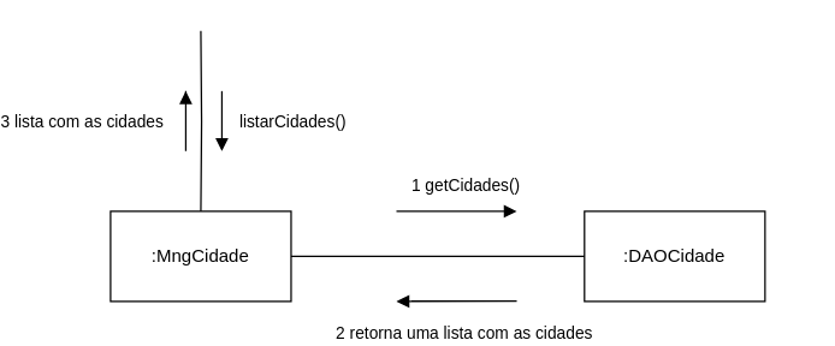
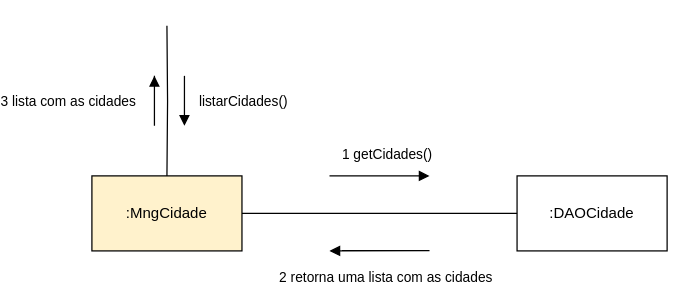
  <mxCell id="0" />
  <mxCell id="1" parent="0" />
- <mxCell id="2" value=":DAOCidade" style="rounded=0;whiteSpace=wrap;html=1;" vertex="1" parent="1"><mxGeometry x="335" y="140" width="120" height="60" as="geometry" /></mxCell>
+ <mxCell id="2" value=":DAOCidade" style="rounded=0;whiteSpace=wrap;html=1;" vertex="1" parent="1"><mxGeometry x="360" y="140" width="120" height="60" as="geometry" /></mxCell>
  <mxCell id="3" style="edgeStyle=orthogonalEdgeStyle;shape=connector;rounded=0;orthogonalLoop=1;jettySize=auto;html=1;strokeColor=default;align=center;verticalAlign=middle;fontFamily=Helvetica;fontSize=11;fontColor=default;labelBackgroundColor=default;endArrow=none;" edge="1" parent="1" source="6" target="2"><mxGeometry relative="1" as="geometry" /></mxCell>
  <mxCell id="4" value="" style="group" vertex="1" connectable="0" parent="1"><mxGeometry x="20" y="20" width="120" height="180" as="geometry" /></mxCell>
  <mxCell id="5" style="edgeStyle=orthogonalEdgeStyle;shape=connector;rounded=0;orthogonalLoop=1;jettySize=auto;html=1;strokeColor=default;align=center;verticalAlign=middle;fontFamily=Helvetica;fontSize=11;fontColor=default;labelBackgroundColor=default;endArrow=none;" edge="1" parent="4" target="6"><mxGeometry relative="1" as="geometry"><mxPoint x="60" as="sourcePoint" /><Array as="points" /></mxGeometry></mxCell>
- <mxCell id="6" value="&lt;div&gt;:MngCidade&lt;br&gt;&lt;/div&gt;" style="rounded=0;whiteSpace=wrap;html=1;" vertex="1" parent="4"><mxGeometry y="120" width="120" height="60" as="geometry" /></mxCell>
+ <mxCell id="6" value="&lt;div&gt;:MngCidade&lt;br&gt;&lt;/div&gt;" style="rounded=0;whiteSpace=wrap;html=1;fillColor=#fff2cc;" vertex="1" parent="4"><mxGeometry y="120" width="120" height="60" as="geometry" /></mxCell>
  <mxCell id="7" value="" style="endArrow=block;html=1;rounded=0;strokeColor=default;align=center;verticalAlign=middle;fontFamily=Helvetica;fontSize=11;fontColor=default;labelBackgroundColor=default;" edge="1" parent="4"><mxGeometry width="50" height="50" relative="1" as="geometry"><mxPoint x="74" y="40" as="sourcePoint" /><mxPoint x="74" y="80" as="targetPoint" /></mxGeometry></mxCell>
  <mxCell id="8" value="listarCidades()" style="edgeLabel;html=1;align=center;verticalAlign=middle;resizable=0;points=[];fontFamily=Helvetica;fontSize=11;fontColor=default;labelBackgroundColor=default;" vertex="1" connectable="0" parent="7"><mxGeometry x="-0.279" y="-1" relative="1" as="geometry"><mxPoint x="47" y="6" as="offset" /></mxGeometry></mxCell>
  <mxCell id="9" value="" style="endArrow=block;html=1;rounded=0;strokeColor=default;align=center;verticalAlign=middle;fontFamily=Helvetica;fontSize=11;fontColor=default;labelBackgroundColor=default;" edge="1" parent="4"><mxGeometry width="50" height="50" relative="1" as="geometry"><mxPoint x="50" y="40" as="sourcePoint" /><mxPoint x="50" y="40" as="targetPoint" /><Array as="points"><mxPoint x="50" y="80" /></Array></mxGeometry></mxCell>
  <mxCell id="10" value="&lt;div align=&quot;justify&quot;&gt;3 lista com as cidades&lt;/div&gt;" style="edgeLabel;html=1;align=center;verticalAlign=middle;resizable=0;points=[];fontFamily=Helvetica;fontSize=11;fontColor=default;labelBackgroundColor=default;" vertex="1" connectable="0" parent="9"><mxGeometry x="-0.279" y="-1" relative="1" as="geometry"><mxPoint x="-69" y="-9" as="offset" /></mxGeometry></mxCell>
  <mxCell id="11" value="" style="endArrow=block;html=1;rounded=0;strokeColor=default;align=center;verticalAlign=middle;fontFamily=Helvetica;fontSize=11;fontColor=default;labelBackgroundColor=default;" edge="1" parent="1"><mxGeometry width="50" height="50" relative="1" as="geometry"><mxPoint x="210" y="140" as="sourcePoint" /><mxPoint x="290" y="140" as="targetPoint" /></mxGeometry></mxCell>
  <mxCell id="12" value="1 getCidades()" style="edgeLabel;html=1;align=center;verticalAlign=middle;resizable=0;points=[];fontFamily=Helvetica;fontSize=11;fontColor=default;labelBackgroundColor=default;rotation=0;" vertex="1" connectable="0" parent="11"><mxGeometry x="-0.279" y="-1" relative="1" as="geometry"><mxPoint x="16" y="-19" as="offset" /></mxGeometry></mxCell>
  <mxCell id="13" value="" style="endArrow=block;html=1;rounded=0;strokeColor=default;align=center;verticalAlign=middle;fontFamily=Helvetica;fontSize=11;fontColor=default;labelBackgroundColor=default;" edge="1" parent="1"><mxGeometry width="50" height="50" relative="1" as="geometry"><mxPoint x="220" y="199.67" as="sourcePoint" /><mxPoint x="210" y="200" as="targetPoint" /><Array as="points"><mxPoint x="290" y="199.67" /></Array></mxGeometry></mxCell>
  <mxCell id="14" value="&lt;div&gt;2 retorna uma lista com as cidades&lt;/div&gt;" style="edgeLabel;html=1;align=center;verticalAlign=middle;resizable=0;points=[];fontFamily=Helvetica;fontSize=11;fontColor=default;labelBackgroundColor=default;rotation=0;" vertex="1" connectable="0" parent="13"><mxGeometry x="-0.279" y="-1" relative="1" as="geometry"><mxPoint x="-20" y="20" as="offset" /></mxGeometry></mxCell>
